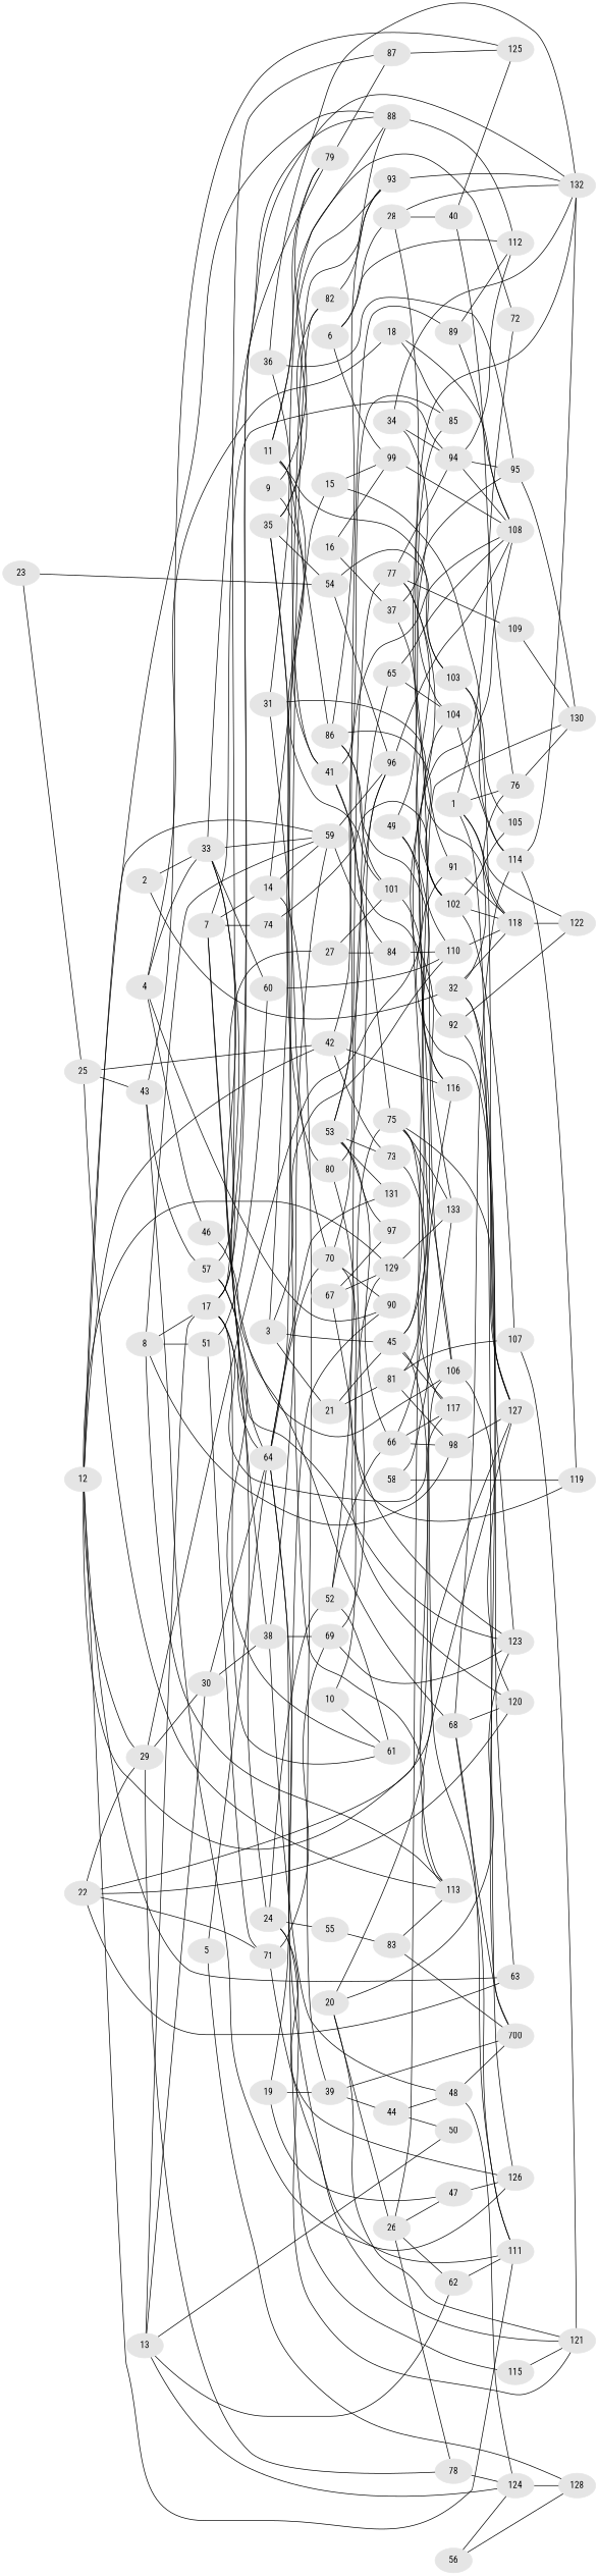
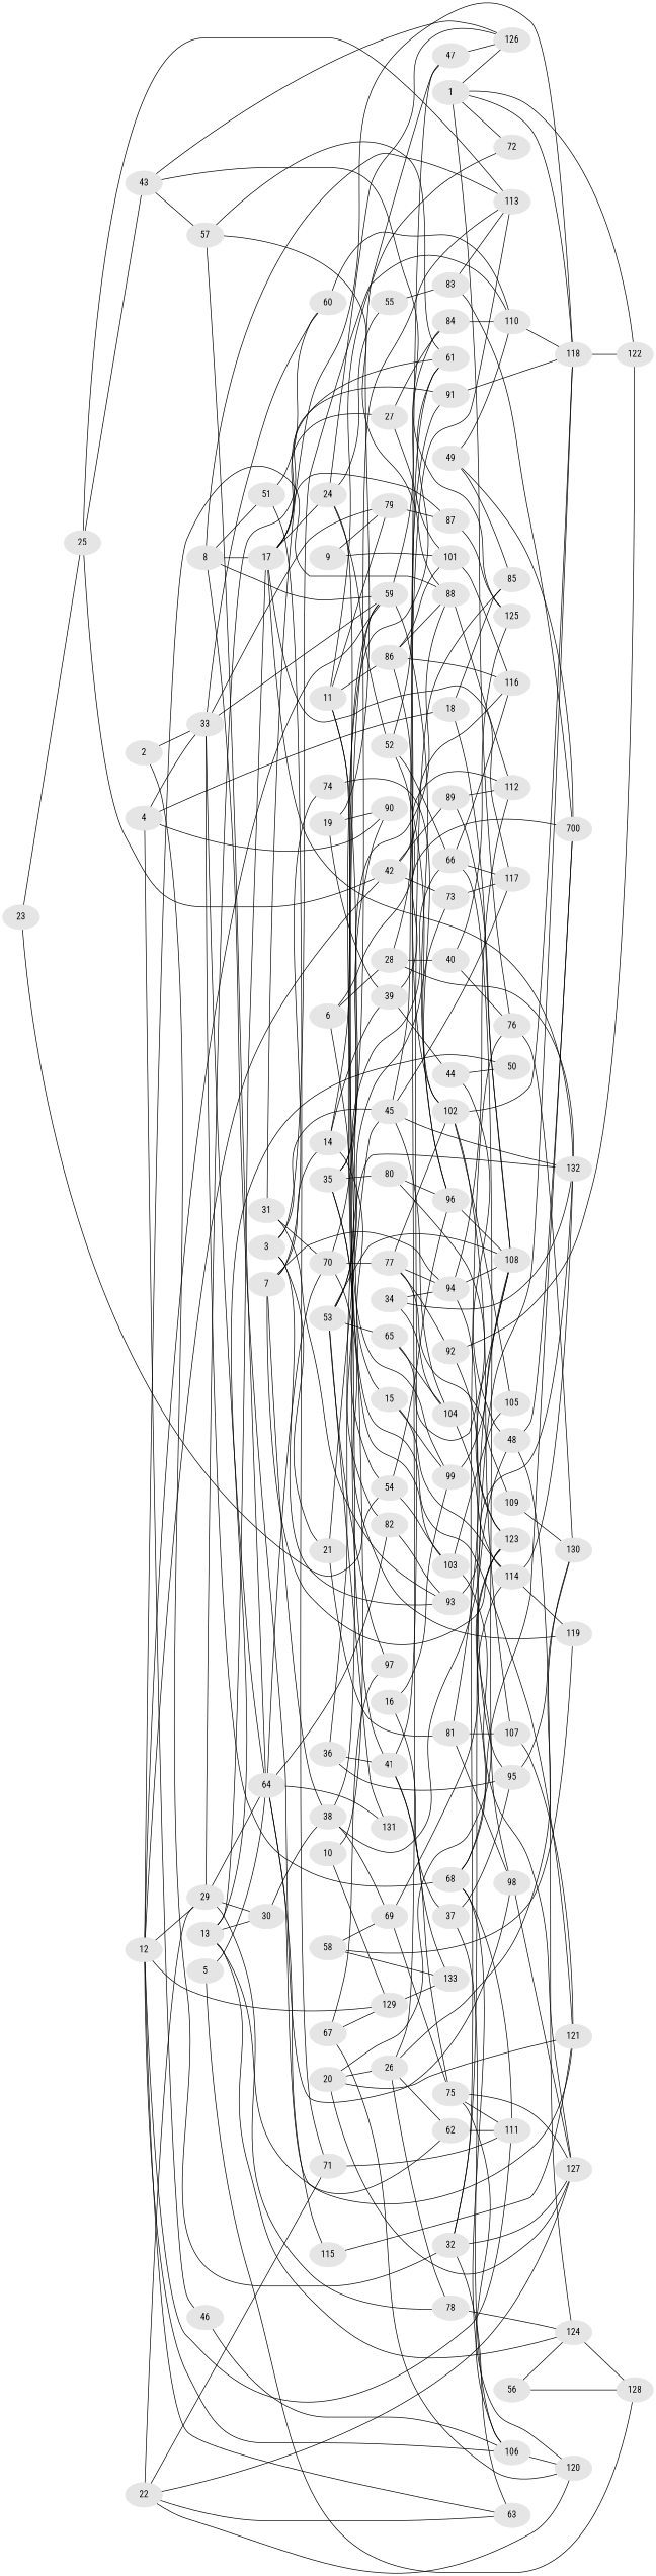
  graph {
    fontname="Roboto Condensed"
    rankdir=LR
    node [color=gray90 fontname="Roboto Condensed" style=filled]
    edge [fontname="Roboto Condensed"]
    1
    72
    76
    118
    122
    126
    130
    2
    32
    33
    63
    127
    59
    64
    79
    68
    60
    3
    21
    45
    93
    110
    81
    113
    117
    132
    104
    4
    18
    46
    90
    85
    108
    106
    5
    128
    84
    96
    121
    70
    82
    131
    115
    6
    28
    99
    112
    40
    91
    7
    14
    38
    74
    94
    123
    15
    39
    48
    69
    102
    95
    8
    17
    51
    98
    61
    24
    27
    87
    71
    9
    101
    116
    10
    129
    133
    11
    41
    86
    103
    75
    88
    105
    12
    29
    42
    111
    30
    78
    73
    89
    120
    13
    50
    62
    124
    114
    44
    n99 [label=700]
    119
    16
    37
    52
    55
    125
    19
    47
    20
    26
    107
    22
    23
    25
    54
    43
    66
    83
    57
    31
    77
    34
    35
    80
    36
    56
    49
    53
    65
    97
    58
    67
    92
    109
    1 -- 72
    1 -- 76
    1 -- 118
    1 -- 122
    1 -- 126
    76 -- 130
    118 -- 122
    2 -- 32
    2 -- 33
    32 -- 76
    32 -- 118
    32 -- 63
    32 -- 127
    33 -- 59
    33 -- 64
    33 -- 79
    33 -- 68
    33 -- 60
    59 -- 84
    59 -- 96
    64 -- 121
    64 -- 70
    64 -- 82
    64 -- 131
    64 -- 115
    79 -- 87
    68 -- 111
    68 -- 120
    68 -- 114
    68 -- n99
    60 -- 110
    3 -- 21
    3 -- 45
    3 -- 93
    3 -- 110
    21 -- 45
    21 -- 81
    45 -- 113
    45 -- 117
    45 -- 132
    45 -- 104
    93 -- 132
    110 -- 118
    81 -- 108
    81 -- 98
    81 -- 107
    104 -- 114
    4 -- 33
    4 -- 18
    4 -- 46
    4 -- 90
    18 -- 85
    18 -- 108
    46 -- 106
    106 -- 120
    5 -- 64
    5 -- 128
    84 -- 110
    96 -- 108
    70 -- 90
    70 -- 119
    70 -- 77
    82 -- 93
    115 -- 121
    6 -- 28
    6 -- 99
    6 -- 112
    28 -- 132
    28 -- 40
    28 -- 91
    99 -- 108
    40 -- 76
    40 -- 125
    91 -- 118
    7 -- 14
    7 -- 38
    7 -- 74
    7 -- 94
    7 -- 123
    14 -- 59
    14 -- 15
    14 -- 39
    38 -- 59
    38 -- 48
    38 -- 69
    74 -- 102
    94 -- 108
    94 -- 112
    94 -- 95
    15 -- 99
    15 -- 114
    39 -- 44
    39 -- n99
    48 -- 124
    48 -- n99
    69 -- 123
    69 -- 75
    102 -- 118
    102 -- 105
    102 -- 107
    95 -- 130
    8 -- 59
    8 -- 113
    8 -- 17
    8 -- 51
    8 -- 98
    17 -- 117
    17 -- 132
    17 -- 61
    17 -- 24
    17 -- 27
    17 -- 87
    51 -- 60
    51 -- 71
    98 -- 127
    24 -- 126
    24 -- 121
    24 -- 52
    24 -- 55
    27 -- 84
    27 -- 101
    87 -- 125
    71 -- 111
    9 -- 79
    9 -- 101
    101 -- 116
    10 -- 61
    10 -- 129
    129 -- 133
    11 -- 72
    11 -- 79
    11 -- 41
    11 -- 86
    11 -- 103
    41 -- 85
    41 -- 133
    41 -- 75
    86 -- 102
    86 -- 101
    86 -- 116
    86 -- 88
    103 -- 127
    103 -- 105
    75 -- 127
    75 -- 106
-   75 -- 133
    75 -- 111
    88 -- 112
    12 -- 63
    12 -- 59
    12 -- 106
    12 -- 129
    12 -- 88
    12 -- 29
    12 -- 42
    12 -- 111
-   30 -- 64
+   29 -- 64
    29 -- 91
    29 -- 30
    29 -- 78
    42 -- 116
    42 -- 73
    42 -- 89
    30 -- 38
    78 -- 124
    73 -- 117
    89 -- 108
    89 -- 112
    13 -- 17
    13 -- 30
    13 -- 50
    13 -- 62
    13 -- 124
    62 -- 111
    124 -- 128
    114 -- 132
    114 -- 119
    44 -- 48
    44 -- 50
    16 -- 99
    16 -- 37
    37 -- 106
    37 -- 95
    52 -- 96
    52 -- 61
    52 -- 66
    55 -- 83
    19 -- 90
    19 -- 39
    19 -- 47
    47 -- 126
    20 -- 127
    20 -- 121
    20 -- 123
    20 -- 26
    26 -- 130
    26 -- 78
    26 -- 62
    26 -- 47
    107 -- 121
    22 -- 63
    22 -- 127
    22 -- 71
    22 -- 29
    22 -- 120
    23 -- 25
    23 -- 54
    25 -- 113
    25 -- 42
    25 -- 43
    54 -- 96
    54 -- 103
    43 -- 126
    43 -- 125
    43 -- 57
    66 -- 117
    66 -- 98
    66 -- 116
    83 -- 113
    83 -- n99
    57 -- 64
    57 -- 61
    57 -- 88
    31 -- 118
    31 -- 93
    31 -- 70
    77 -- 94
    77 -- 102
    77 -- 92
    77 -- 109
    34 -- 132
    34 -- 104
    34 -- 94
    35 -- 113
    35 -- 82
    35 -- 88
    35 -- 54
    35 -- 80
    80 -- 96
    80 -- 123
    36 -- 132
    36 -- 95
    36 -- 41
    56 -- 128
    56 -- 124
    49 -- 110
    49 -- 85
    49 -- n99
    53 -- 108
    53 -- 131
    53 -- 73
    53 -- 66
    53 -- 65
    53 -- 97
    65 -- 104
    65 -- 108
-   71 -- 69
+   58 -- 69
    58 -- 133
    58 -- 119
    67 -- 129
    67 -- 120
    67 -- 97
    92 -- 122
    92 -- 123
    109 -- 130
  }
